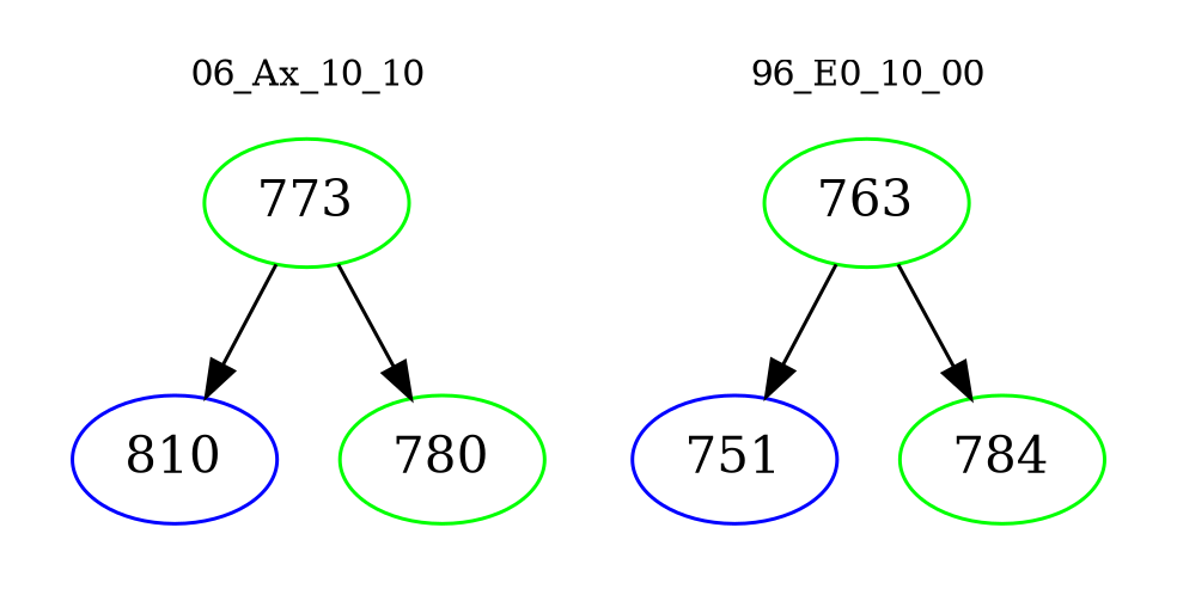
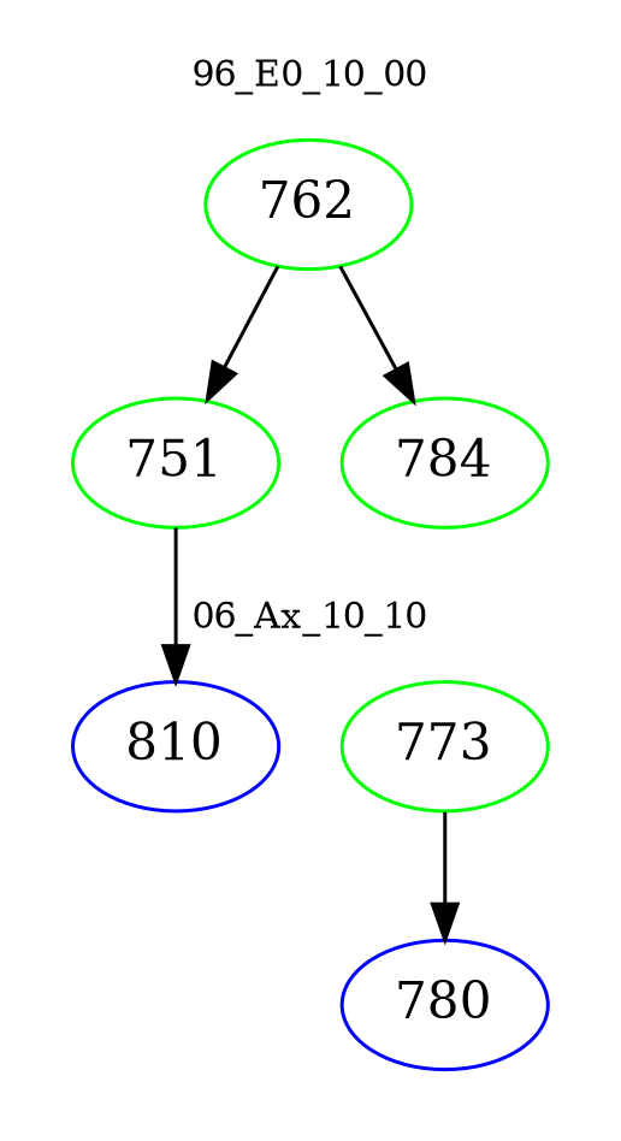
  digraph {
    node [color=green]
    edge [color=black]
    n1 [label=773]
    n2 [color=blue label=810]
-   n3 [label=780]
-   n4 [label=763]
-   n5 [color=blue label=751]
+   n3 [color=blue label=780]
+   n4 [label=762]
+   n5 [label=751]
    n6 [label=784]
    subgraph cluster_1 {
      color=white
      fontsize=10
      label="06_Ax_10_10"
      n1
      n2
      n3
    }
    subgraph cluster_2 {
      color=white
      fontsize=10
      label="96_E0_10_00"
      n4
      n5
      n6
    }
-   n1 -> n2
+   n5 -> n2
    n1 -> n3
    n4 -> n5
    n4 -> n6
  }
